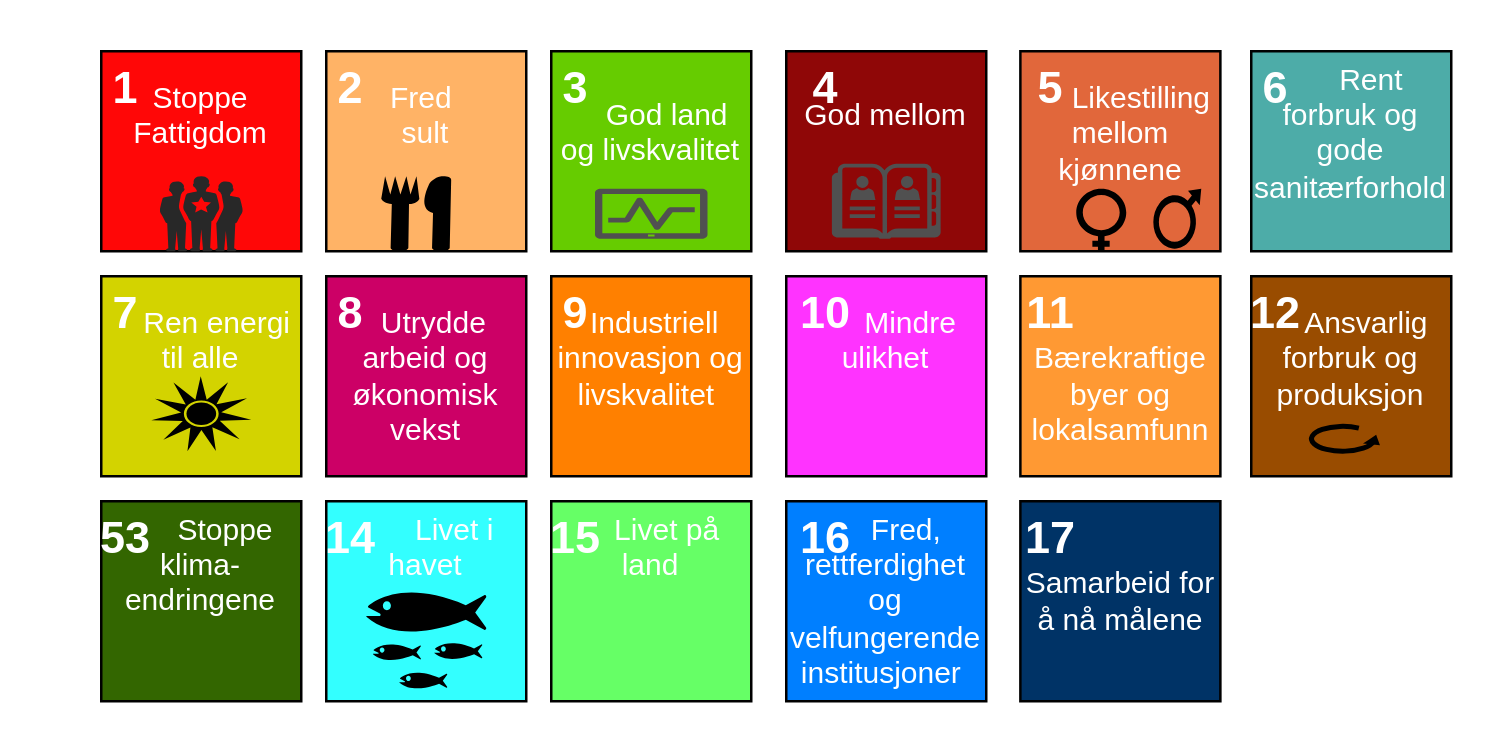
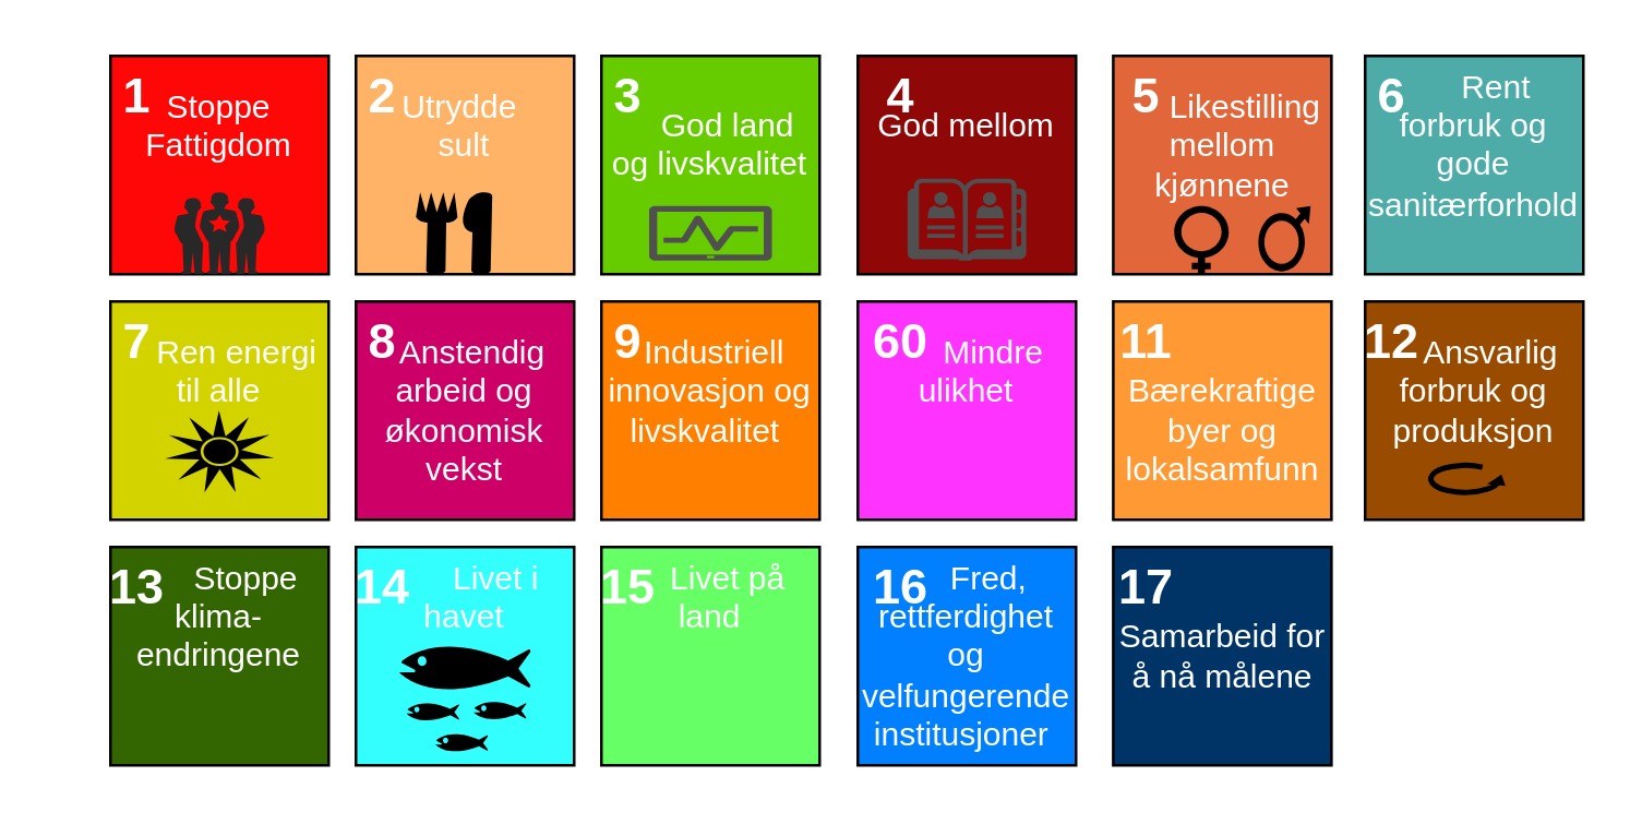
  <mxCell id="0" />
  <mxCell id="1" parent="0" />
  <mxCell id="2" value="&lt;font style=&quot;color: rgb(255, 255, 255);&quot;&gt;Stoppe Fattigdom&lt;/font&gt;&lt;div&gt;&lt;font style=&quot;color: rgb(255, 255, 255);&quot;&gt;&lt;br&gt;&lt;/font&gt;&lt;/div&gt;&lt;div&gt;&lt;br&gt;&lt;/div&gt;" style="whiteSpace=wrap;html=1;aspect=fixed;fillColor=light-dark(#FF0707,var(--ge-dark-color, #121212));" vertex="1" parent="1"><mxGeometry x="40" y="20" width="80" height="80" as="geometry" /></mxCell>
  <mxCell id="3" value="&lt;font style=&quot;color: rgb(255, 255, 255);&quot;&gt;&amp;nbsp; &amp;nbsp; &amp;nbsp;Fred, rettferdighet og velfungerende institusjoner&amp;nbsp;&lt;/font&gt;" style="whiteSpace=wrap;html=1;aspect=fixed;fillColor=light-dark(#007FFF,var(--ge-dark-color, #121212));" vertex="1" parent="1"><mxGeometry x="314" y="200" width="80" height="80" as="geometry" /></mxCell>
  <mxCell id="4" value="&lt;font style=&quot;color: rgb(255, 255, 255);&quot;&gt;&amp;nbsp; &amp;nbsp; Livet på land&lt;/font&gt;&lt;div&gt;&lt;font style=&quot;color: rgb(255, 255, 255);&quot;&gt;&lt;br&gt;&lt;/font&gt;&lt;/div&gt;&lt;div&gt;&lt;font style=&quot;color: rgb(255, 255, 255);&quot;&gt;&lt;br&gt;&lt;/font&gt;&lt;/div&gt;&lt;div&gt;&lt;br&gt;&lt;/div&gt;" style="whiteSpace=wrap;html=1;aspect=fixed;fillColor=light-dark(#66FF66,#000000);" vertex="1" parent="1"><mxGeometry x="220" y="200" width="80" height="80" as="geometry" /></mxCell>
  <mxCell id="5" value="&lt;font style=&quot;color: rgb(255, 255, 255);&quot;&gt;&amp;nbsp;Industriell innovasjon og livskvalitet&amp;nbsp;&lt;/font&gt;&lt;div&gt;&lt;br&gt;&lt;/div&gt;" style="whiteSpace=wrap;html=1;aspect=fixed;fillColor=light-dark(#FF8000,var(--ge-dark-color, #121212));" vertex="1" parent="1"><mxGeometry x="220" y="110" width="80" height="80" as="geometry" /></mxCell>
  <mxCell id="6" value="&lt;font style=&quot;color: rgb(255, 255, 255);&quot;&gt;&amp;nbsp; &amp;nbsp; &amp;nbsp; &amp;nbsp;Livet i havet&lt;/font&gt;&lt;div&gt;&lt;font color=&quot;#ffffff&quot;&gt;&lt;br&gt;&lt;/font&gt;&lt;/div&gt;&lt;div&gt;&lt;font color=&quot;#ffffff&quot;&gt;&lt;br&gt;&lt;/font&gt;&lt;div&gt;&lt;br&gt;&lt;/div&gt;&lt;/div&gt;" style="whiteSpace=wrap;html=1;aspect=fixed;fillColor=light-dark(#33FFFF,var(--ge-dark-color, #121212));" vertex="1" parent="1"><mxGeometry x="130" y="200" width="80" height="80" as="geometry" /></mxCell>
- <mxCell id="7" value="&lt;font style=&quot;color: rgb(255, 255, 255);&quot;&gt;&amp;nbsp; Utrydde arbeid og økonomisk vekst&lt;/font&gt;" style="whiteSpace=wrap;html=1;aspect=fixed;fillColor=light-dark(#CC0066,var(--ge-dark-color, #121212));" vertex="1" parent="1"><mxGeometry x="130" y="110" width="80" height="80" as="geometry" /></mxCell>
+ <mxCell id="7" value="&lt;font style=&quot;color: rgb(255, 255, 255);&quot;&gt;&amp;nbsp; Anstendig arbeid og økonomisk vekst&lt;/font&gt;" style="whiteSpace=wrap;html=1;aspect=fixed;fillColor=light-dark(#CC0066,var(--ge-dark-color, #121212));" vertex="1" parent="1"><mxGeometry x="130" y="110" width="80" height="80" as="geometry" /></mxCell>
  <mxCell id="8" value="&lt;font style=&quot;color: rgb(255, 255, 255);&quot;&gt;&amp;nbsp; &amp;nbsp; &amp;nbsp; Stoppe klima- endringene&lt;/font&gt;&lt;div&gt;&lt;font style=&quot;color: rgb(255, 255, 255);&quot;&gt;&lt;br&gt;&lt;/font&gt;&lt;/div&gt;&lt;div&gt;&lt;br&gt;&lt;/div&gt;" style="whiteSpace=wrap;html=1;aspect=fixed;fillColor=light-dark(#336600,var(--ge-dark-color, #121212));" vertex="1" parent="1"><mxGeometry x="40" y="200" width="80" height="80" as="geometry" /></mxCell>
  <mxCell id="9" value="&lt;div&gt;&lt;span style=&quot;background-color: transparent; color: light-dark(rgb(255, 255, 255), rgb(18, 18, 18));&quot;&gt;&amp;nbsp; &amp;nbsp; Ren energi til alle&lt;/span&gt;&lt;/div&gt;&lt;div&gt;&lt;font style=&quot;color: rgb(255, 255, 255);&quot;&gt;&lt;br&gt;&lt;/font&gt;&lt;/div&gt;&lt;div&gt;&lt;br&gt;&lt;/div&gt;" style="whiteSpace=wrap;html=1;aspect=fixed;fillColor=light-dark(#D3D300,var(--ge-dark-color, #121212));" vertex="1" parent="1"><mxGeometry x="40" y="110" width="80" height="80" as="geometry" /></mxCell>
  <mxCell id="10" value="&lt;font style=&quot;color: rgb(255, 255, 255);&quot;&gt;&amp;nbsp; &amp;nbsp; &amp;nbsp;God land&amp;nbsp;&lt;/font&gt;&lt;div&gt;&lt;font style=&quot;color: rgb(255, 255, 255);&quot;&gt;og livskvalitet&lt;/font&gt;&lt;div&gt;&lt;br&gt;&lt;/div&gt;&lt;/div&gt;" style="whiteSpace=wrap;html=1;aspect=fixed;fillColor=light-dark(#66CC00,var(--ge-dark-color, #121212));" vertex="1" parent="1"><mxGeometry x="220" y="20" width="80" height="80" as="geometry" /></mxCell>
- <mxCell id="11" value="&lt;font style=&quot;color: rgb(255, 255, 255);&quot;&gt;Fred&amp;nbsp;&lt;/font&gt;&lt;div&gt;&lt;font style=&quot;color: rgb(255, 255, 255);&quot;&gt;sult&lt;/font&gt;&lt;div&gt;&lt;font style=&quot;color: rgb(255, 255, 255);&quot;&gt;&lt;br&gt;&lt;/font&gt;&lt;/div&gt;&lt;div&gt;&lt;br&gt;&lt;/div&gt;&lt;/div&gt;" style="whiteSpace=wrap;html=1;aspect=fixed;fillColor=light-dark(#FFB366,var(--ge-dark-color, #121212));" vertex="1" parent="1"><mxGeometry x="130" y="20" width="80" height="80" as="geometry" /></mxCell>
+ <mxCell id="11" value="&lt;font style=&quot;color: rgb(255, 255, 255);&quot;&gt;Utrydde&amp;nbsp;&lt;/font&gt;&lt;div&gt;&lt;font style=&quot;color: rgb(255, 255, 255);&quot;&gt;sult&lt;/font&gt;&lt;div&gt;&lt;font style=&quot;color: rgb(255, 255, 255);&quot;&gt;&lt;br&gt;&lt;/font&gt;&lt;/div&gt;&lt;div&gt;&lt;br&gt;&lt;/div&gt;&lt;/div&gt;" style="whiteSpace=wrap;html=1;aspect=fixed;fillColor=light-dark(#FFB366,var(--ge-dark-color, #121212));" vertex="1" parent="1"><mxGeometry x="130" y="20" width="80" height="80" as="geometry" /></mxCell>
  <mxCell id="12" value="&lt;font style=&quot;color: rgb(255, 255, 255);&quot;&gt;Samarbeid for å nå målene&lt;/font&gt;" style="whiteSpace=wrap;html=1;aspect=fixed;fillColor=light-dark(#003366,var(--ge-dark-color, #121212));" vertex="1" parent="1"><mxGeometry x="407.65" y="200" width="80" height="80" as="geometry" /></mxCell>
  <mxCell id="13" value="&lt;font style=&quot;color: rgb(255, 255, 255);&quot;&gt;&amp;nbsp; &amp;nbsp; &amp;nbsp; Mindre ulikhet&lt;/font&gt;&lt;div&gt;&lt;font style=&quot;color: rgb(255, 255, 255);&quot;&gt;&lt;br&gt;&lt;/font&gt;&lt;/div&gt;&lt;div&gt;&lt;br&gt;&lt;/div&gt;" style="whiteSpace=wrap;html=1;aspect=fixed;fillColor=light-dark(#FF33FF,var(--ge-dark-color, #121212));" vertex="1" parent="1"><mxGeometry x="314" y="110" width="80" height="80" as="geometry" /></mxCell>
  <mxCell id="14" value="&lt;span&gt;&lt;font style=&quot;color: rgb(255, 255, 255);&quot;&gt;&amp;nbsp; &amp;nbsp; Ansvarlig forbruk og produksjon&lt;/font&gt;&lt;/span&gt;&lt;div&gt;&lt;br&gt;&lt;/div&gt;" style="whiteSpace=wrap;html=1;aspect=fixed;fillColor=light-dark(#994C00,var(--ge-dark-color, #121212));" vertex="1" parent="1"><mxGeometry x="500" y="110" width="80" height="80" as="geometry" /></mxCell>
  <mxCell id="15" value="&lt;font style=&quot;color: rgb(255, 255, 255);&quot;&gt;&amp;nbsp; &amp;nbsp; Bærekraftige byer og lokalsamfunn&lt;/font&gt;" style="whiteSpace=wrap;html=1;aspect=fixed;fillColor=light-dark(#FF9933,var(--ge-dark-color, #121212));" vertex="1" parent="1"><mxGeometry x="407.65" y="110" width="80" height="80" as="geometry" /></mxCell>
  <mxCell id="16" value="&lt;font style=&quot;color: rgb(255, 255, 255);&quot;&gt;&amp;nbsp; &amp;nbsp; &amp;nbsp;Likestilling mellom kjønnene&lt;/font&gt;&lt;div&gt;&lt;br&gt;&lt;/div&gt;" style="whiteSpace=wrap;html=1;aspect=fixed;fillColor=light-dark(#E1673B,#000000);" vertex="1" parent="1"><mxGeometry x="407.65" y="20" width="80" height="80" as="geometry" /></mxCell>
  <mxCell id="17" value="&lt;font style=&quot;color: rgb(255, 255, 255);&quot;&gt;God mellom&lt;/font&gt;&lt;div&gt;&lt;font style=&quot;color: rgb(255, 255, 255);&quot;&gt;&lt;br&gt;&lt;/font&gt;&lt;/div&gt;&lt;div&gt;&lt;br&gt;&lt;/div&gt;" style="whiteSpace=wrap;html=1;aspect=fixed;fillColor=light-dark(#8F0707,#000000);" vertex="1" parent="1"><mxGeometry x="314" y="20" width="80" height="80" as="geometry" /></mxCell>
  <mxCell id="18" value="&lt;font style=&quot;color: rgb(255, 255, 255);&quot;&gt;&amp;nbsp; &amp;nbsp; &amp;nbsp;Rent forbruk og gode sanitærforhold&lt;/font&gt;&lt;div&gt;&lt;br&gt;&lt;/div&gt;" style="whiteSpace=wrap;html=1;aspect=fixed;fillColor=light-dark(#4DACA8,var(--ge-dark-color, #121212));" vertex="1" parent="1"><mxGeometry x="500" y="20" width="80" height="80" as="geometry" /></mxCell>
  <mxCell id="19" value="&lt;font style=&quot;font-size: 18px; color: rgb(255, 255, 255);&quot;&gt;&lt;b&gt;1&lt;/b&gt;&lt;/font&gt;" style="text;html=1;align=center;verticalAlign=middle;whiteSpace=wrap;rounded=0;" vertex="1" parent="1"><mxGeometry x="20" y="20" width="60" height="30" as="geometry" /></mxCell>
  <mxCell id="20" value="&lt;font style=&quot;font-size: 18px; color: rgb(255, 255, 255);&quot;&gt;&lt;b&gt;2&lt;/b&gt;&lt;/font&gt;" style="text;html=1;align=center;verticalAlign=middle;whiteSpace=wrap;rounded=0;" vertex="1" parent="1"><mxGeometry x="110" y="20" width="60" height="30" as="geometry" /></mxCell>
  <mxCell id="21" value="&lt;font style=&quot;font-size: 18px; color: rgb(255, 255, 255);&quot;&gt;&lt;b&gt;3&lt;/b&gt;&lt;/font&gt;" style="text;html=1;align=center;verticalAlign=middle;whiteSpace=wrap;rounded=0;" vertex="1" parent="1"><mxGeometry x="200" y="20" width="60" height="30" as="geometry" /></mxCell>
  <mxCell id="22" value="&lt;font style=&quot;font-size: 18px; color: rgb(255, 255, 255);&quot;&gt;&lt;b&gt;4&lt;/b&gt;&lt;/font&gt;" style="text;html=1;align=center;verticalAlign=middle;whiteSpace=wrap;rounded=0;" vertex="1" parent="1"><mxGeometry x="300" y="20" width="60" height="30" as="geometry" /></mxCell>
  <mxCell id="23" value="&lt;font style=&quot;font-size: 18px; color: rgb(255, 255, 255);&quot;&gt;&lt;b&gt;5&lt;/b&gt;&lt;/font&gt;" style="text;html=1;align=center;verticalAlign=middle;whiteSpace=wrap;rounded=0;" vertex="1" parent="1"><mxGeometry x="390" y="20" width="60" height="30" as="geometry" /></mxCell>
  <mxCell id="24" value="&lt;font style=&quot;font-size: 18px; color: rgb(255, 255, 255);&quot;&gt;&lt;b&gt;6&lt;/b&gt;&lt;/font&gt;" style="text;html=1;align=center;verticalAlign=middle;whiteSpace=wrap;rounded=0;" vertex="1" parent="1"><mxGeometry x="480" y="20" width="60" height="30" as="geometry" /></mxCell>
  <mxCell id="25" value="&lt;font style=&quot;font-size: 18px; color: rgb(255, 255, 255);&quot;&gt;&lt;b&gt;7&lt;/b&gt;&lt;/font&gt;" style="text;html=1;align=center;verticalAlign=middle;whiteSpace=wrap;rounded=0;" vertex="1" parent="1"><mxGeometry x="20" y="110" width="60" height="30" as="geometry" /></mxCell>
  <mxCell id="26" value="&lt;font style=&quot;font-size: 18px; color: rgb(255, 255, 255);&quot;&gt;&lt;b&gt;8&lt;/b&gt;&lt;/font&gt;" style="text;html=1;align=center;verticalAlign=middle;whiteSpace=wrap;rounded=0;" vertex="1" parent="1"><mxGeometry x="110" y="110" width="60" height="30" as="geometry" /></mxCell>
  <mxCell id="27" value="&lt;font style=&quot;font-size: 18px; color: rgb(255, 255, 255);&quot;&gt;&lt;b&gt;9&lt;/b&gt;&lt;/font&gt;" style="text;html=1;align=center;verticalAlign=middle;whiteSpace=wrap;rounded=0;" vertex="1" parent="1"><mxGeometry x="200" y="110" width="60" height="30" as="geometry" /></mxCell>
- <mxCell id="28" value="&lt;font style=&quot;font-size: 18px; color: rgb(255, 255, 255);&quot;&gt;&lt;b&gt;10&lt;/b&gt;&lt;/font&gt;" style="text;html=1;align=center;verticalAlign=middle;whiteSpace=wrap;rounded=0;" vertex="1" parent="1"><mxGeometry x="300" y="110" width="60" height="30" as="geometry" /></mxCell>
+ <mxCell id="28" value="&lt;font style=&quot;font-size: 18px; color: rgb(255, 255, 255);&quot;&gt;&lt;b&gt;60&lt;/b&gt;&lt;/font&gt;" style="text;html=1;align=center;verticalAlign=middle;whiteSpace=wrap;rounded=0;" vertex="1" parent="1"><mxGeometry x="300" y="110" width="60" height="30" as="geometry" /></mxCell>
  <mxCell id="29" value="&lt;font style=&quot;font-size: 18px; color: rgb(255, 255, 255);&quot;&gt;&lt;b&gt;11&lt;/b&gt;&lt;/font&gt;" style="text;html=1;align=center;verticalAlign=middle;whiteSpace=wrap;rounded=0;" vertex="1" parent="1"><mxGeometry x="390" y="110" width="60" height="30" as="geometry" /></mxCell>
  <mxCell id="30" value="&lt;font style=&quot;font-size: 18px; color: rgb(255, 255, 255);&quot;&gt;&lt;b&gt;12&lt;/b&gt;&lt;/font&gt;" style="text;html=1;align=center;verticalAlign=middle;whiteSpace=wrap;rounded=0;" vertex="1" parent="1"><mxGeometry x="480" y="110" width="60" height="30" as="geometry" /></mxCell>
- <mxCell id="31" value="&lt;font style=&quot;font-size: 18px; color: rgb(255, 255, 255);&quot;&gt;&lt;b&gt;53&lt;/b&gt;&lt;/font&gt;" style="text;html=1;align=center;verticalAlign=middle;whiteSpace=wrap;rounded=0;" vertex="1" parent="1"><mxGeometry x="20" y="200" width="60" height="30" as="geometry" /></mxCell>
+ <mxCell id="31" value="&lt;font style=&quot;font-size: 18px; color: rgb(255, 255, 255);&quot;&gt;&lt;b&gt;13&lt;/b&gt;&lt;/font&gt;" style="text;html=1;align=center;verticalAlign=middle;whiteSpace=wrap;rounded=0;" vertex="1" parent="1"><mxGeometry x="20" y="200" width="60" height="30" as="geometry" /></mxCell>
  <mxCell id="32" value="&lt;font style=&quot;font-size: 18px; color: rgb(255, 255, 255);&quot;&gt;&lt;b&gt;14&lt;/b&gt;&lt;/font&gt;" style="text;html=1;align=center;verticalAlign=middle;whiteSpace=wrap;rounded=0;" vertex="1" parent="1"><mxGeometry x="110" y="200" width="60" height="30" as="geometry" /></mxCell>
  <mxCell id="33" value="&lt;font style=&quot;font-size: 18px; color: rgb(255, 255, 255);&quot;&gt;&lt;b&gt;15&lt;/b&gt;&lt;/font&gt;" style="text;html=1;align=center;verticalAlign=middle;whiteSpace=wrap;rounded=0;" vertex="1" parent="1"><mxGeometry x="200" y="200" width="60" height="30" as="geometry" /></mxCell>
  <mxCell id="34" value="&lt;font style=&quot;font-size: 18px; color: rgb(255, 255, 255);&quot;&gt;&lt;b&gt;16&lt;/b&gt;&lt;/font&gt;" style="text;html=1;align=center;verticalAlign=middle;whiteSpace=wrap;rounded=0;" vertex="1" parent="1"><mxGeometry x="300" y="200" width="60" height="30" as="geometry" /></mxCell>
  <mxCell id="35" value="&lt;font style=&quot;font-size: 18px; color: rgb(255, 255, 255);&quot;&gt;&lt;b&gt;17&lt;/b&gt;&lt;/font&gt;" style="text;html=1;align=center;verticalAlign=middle;whiteSpace=wrap;rounded=0;" vertex="1" parent="1"><mxGeometry x="385" y="200" width="70" height="30" as="geometry" /></mxCell>
  <mxCell id="36" value="" style="verticalLabelPosition=bottom;sketch=0;html=1;fillColor=#282828;strokeColor=none;verticalAlign=top;pointerEvents=1;align=center;shape=mxgraph.cisco_safe.people_places_things_icons.icon1;" vertex="1" parent="1"><mxGeometry x="63.38" y="70" width="33.25" height="30" as="geometry" /></mxCell>
  <mxCell id="37" value="" style="shape=mxgraph.signs.food.restaurant_1;html=1;pointerEvents=1;fillColor=#000000;strokeColor=none;verticalLabelPosition=bottom;verticalAlign=top;align=center;" vertex="1" parent="1"><mxGeometry x="152" y="70" width="28" height="30" as="geometry" /></mxCell>
  <mxCell id="38" value="" style="sketch=0;pointerEvents=1;shadow=0;dashed=0;html=1;strokeColor=none;labelPosition=center;verticalLabelPosition=bottom;verticalAlign=top;align=center;fillColor=#505050;shape=mxgraph.mscae.intune.device_health" vertex="1" parent="1"><mxGeometry x="237.5" y="75" width="45" height="20" as="geometry" /></mxCell>
  <mxCell id="39" value="" style="sketch=0;pointerEvents=1;shadow=0;dashed=0;html=1;strokeColor=none;fillColor=#505050;labelPosition=center;verticalLabelPosition=bottom;verticalAlign=top;outlineConnect=0;align=center;shape=mxgraph.office.concepts.address_book;" vertex="1" parent="1"><mxGeometry x="332.25" y="65" width="43.5" height="30" as="geometry" /></mxCell>
  <mxCell id="40" value="" style="shape=mxgraph.signs.people.male;html=1;pointerEvents=1;fillColor=#000000;strokeColor=none;verticalLabelPosition=bottom;verticalAlign=top;align=center;" vertex="1" parent="1"><mxGeometry x="460" y="75" width="20" height="25" as="geometry" /></mxCell>
  <mxCell id="41" value="" style="shape=mxgraph.signs.people.female;html=1;pointerEvents=1;fillColor=#000000;strokeColor=none;verticalLabelPosition=bottom;verticalAlign=top;align=center;" vertex="1" parent="1"><mxGeometry x="430" y="75" width="20" height="25" as="geometry" /></mxCell>
  <mxCell id="42" value="" style="shape=image;html=1;verticalAlign=top;verticalLabelPosition=bottom;labelBackgroundColor=#ffffff;imageAspect=0;aspect=fixed;image=https://cdn0.iconfinder.com/data/icons/evericons-24px-vol-1/24/drop-128.png" vertex="1" parent="1"><mxGeometry x="512" y="77.5" width="20" height="20" as="geometry" /></mxCell>
  <mxCell id="43" value="" style="shape=mxgraph.signs.nature.sun_2;html=1;pointerEvents=1;fillColor=#000000;strokeColor=none;verticalLabelPosition=bottom;verticalAlign=top;align=center;" vertex="1" parent="1"><mxGeometry x="60.01" y="150" width="39.99" height="30" as="geometry" /></mxCell>
  <mxCell id="44" value="" style="shape=image;html=1;verticalAlign=top;verticalLabelPosition=bottom;labelBackgroundColor=#ffffff;imageAspect=0;aspect=fixed;image=https://cdn0.iconfinder.com/data/icons/geosm-e-commerce/48/equals-128.png" vertex="1" parent="1"><mxGeometry x="324.5" y="135.5" width="59" height="59" as="geometry" /></mxCell>
  <mxCell id="45" value="" style="verticalLabelPosition=bottom;html=1;verticalAlign=top;strokeWidth=2;shape=mxgraph.lean_mapping.physical_pull;pointerEvents=1;" vertex="1" parent="1"><mxGeometry x="524" y="170" width="26" height="10" as="geometry" /></mxCell>
  <mxCell id="46" value="" style="shape=image;html=1;verticalAlign=top;verticalLabelPosition=bottom;labelBackgroundColor=#ffffff;imageAspect=0;aspect=fixed;image=https://cdn4.iconfinder.com/data/icons/ibrandify-basic-essentials-icon-set/512/pen_stroke_sketch_doodle_lineart_212-128.png" vertex="1" parent="1"><mxGeometry x="66.63" y="250" width="30" height="30" as="geometry" /></mxCell>
  <mxCell id="47" value="" style="shape=mxgraph.signs.animals.fish_hatchery;html=1;pointerEvents=1;fillColor=#000000;strokeColor=none;verticalLabelPosition=bottom;verticalAlign=top;align=center;" vertex="1" parent="1"><mxGeometry x="146" y="230" width="48" height="47.5" as="geometry" /></mxCell>
  <mxCell id="48" value="" style="shape=image;html=1;verticalAlign=top;verticalLabelPosition=bottom;labelBackgroundColor=#ffffff;imageAspect=0;aspect=fixed;image=https://cdn0.iconfinder.com/data/icons/business-and-education-1/512/21_tree_forest_christmas_x_mas-128.png" vertex="1" parent="1"><mxGeometry x="237.5" y="230" width="50" height="50" as="geometry" /></mxCell>
